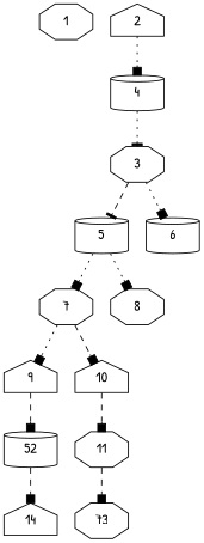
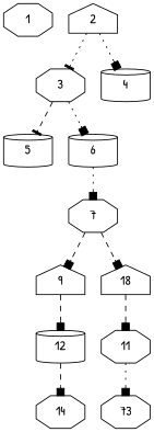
  digraph {
    fontname="Patrick Hand"
    node [alpha=0.12 fontname="Patrick Hand" shape=octagon]
    edge [arrowhead=box fontname="Patrick Hand" style=dashed]
    1 [alpha=0.03 expect_size=789572787690410]
    2 [alpha=0.20 expect_size=5599394113594535 shape=house]
    3 [alpha=0.07 expect_size=22695517264033]
    4 [alpha=0.10 expect_size=4496345239004277 shape=cylinder]
    5 [alpha=0.01 expect_size=38387800662578 shape=cylinder]
    6 [alpha=0.17 expect_size=4798698153950 shape=cylinder]
    7 [expect_size=248470876808377]
-   8 [alpha=0.03 expect_size=291702633872228352]
    9 [alpha=0.11 expect_size=30224599149697 shape=house]
-   10 [alpha=0.19 expect_size=775703594281077 shape=house]
-   12 [expect_size=3399811019104679 shape=cylinder label=52]
+   10 [alpha=0.19 expect_size=775703594281077 shape=house label=18]
+   12 [expect_size=3399811019104679 shape=cylinder]
    11 [alpha=0.19 expect_size=52501508955839]
-   14 [alpha=0.14 expect_size=232893577812770816 shape=house]
+   14 [alpha=0.14 expect_size=232893577812770816]
    n14 [expect_size=1229181754208681984 label=73]
-   4 -> 3 [arrowhead=tee style=dotted]
+   2 -> 3 [arrowhead=tee style=dotted]
    2 -> 4 [style=dotted]
    3 -> 5 [arrowhead=tee]
    3 -> 6 [style=dotted]
-   5 -> 7 [style=dotted]
-   5 -> 8 [style=dotted]
-   7 -> 9 [style=dotted]
+   6 -> 7 [style=dotted]
+   7 -> 9
    7 -> 10
    9 -> 12
    10 -> 11
    12 -> 14
-   11 -> n14
+   11 -> n14 [style=dotted]
  }
